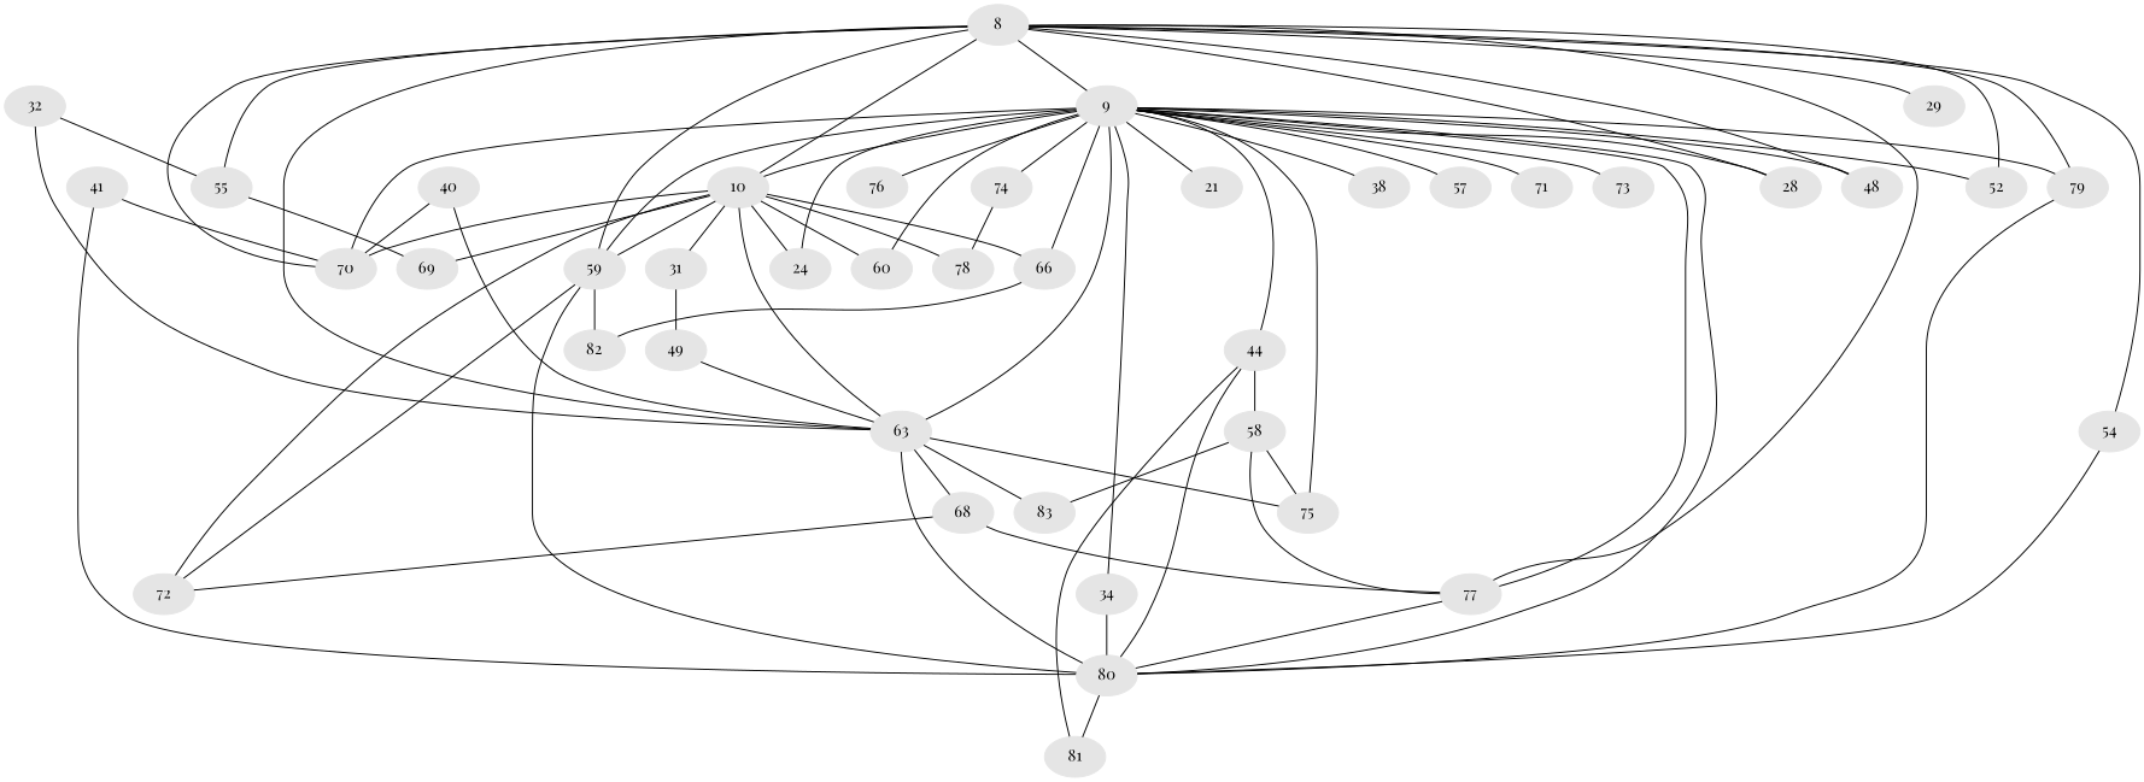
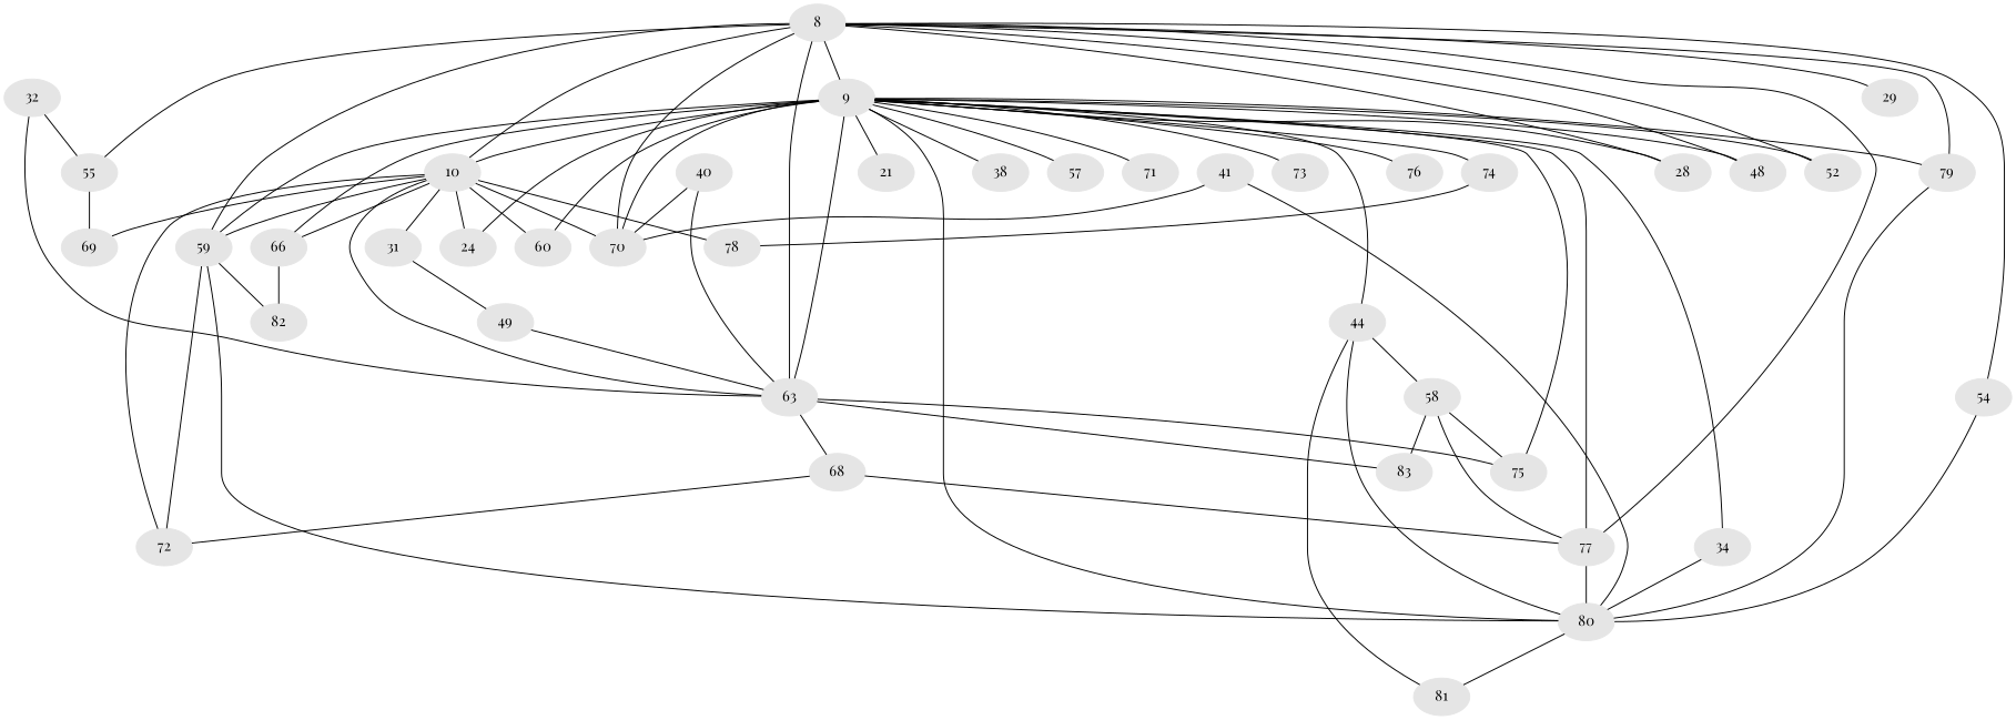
  graph {
    fontname="Playfair Display"
    node [color=gray90 fontname="Playfair Display" style=filled]
    edge [fontname="Playfair Display"]
    8 [super="+4"]
    9 [super="+1+5"]
    10 [super="+2"]
    28
    29
    48
    52
    54
    55 [super="+53"]
    59 [super="+46+56"]
    63 [super="+45+14+30+33+7"]
    70 [super="+16+35"]
    77 [super="+15+67"]
    79 [super="+25"]
    21
    24
    34
    38
    44
    57
    60 [super="+42"]
    n22 [label=74]
    66
    71
    73
    75 [super="+23+74"]
    76
    80 [super="+65+50+62"]
    31 [super="+18"]
    69 [super="+36"]
    72 [super="+61"]
    78
    82
    83
    68 [super="+51"]
    58
    81
    49
    32 [super="+27"]
    40
    41
    8 -- 9 [weight=6]
    8 -- 10 [weight=4]
    8 -- 28
    8 -- 29 [weight=2]
    8 -- 48
    8 -- 52
    8 -- 54
    8 -- 55
    8 -- 59
    8 -- 63 [weight=8]
    8 -- 70
    8 -- 77
    8 -- 79 [weight=2]
    9 -- 10 [weight=6]
    9 -- 28
    9 -- 48
    9 -- 52
    9 -- 59 [weight=3]
    9 -- 63 [weight=12]
    9 -- 70
    9 -- 77 [weight=3]
    9 -- 79 [weight=2]
    9 -- 21 [weight=2]
    9 -- 24
    9 -- 34
    9 -- 38 [weight=2]
    9 -- 44 [weight=2]
    9 -- 57 [weight=2]
    9 -- 60
    9 -- n22 [weight=2]
    9 -- 66
    9 -- 71 [weight=2]
    9 -- 73 [weight=2]
    9 -- 75
    9 -- 76 [weight=2]
    9 -- 80
    10 -- 59
    10 -- 63 [weight=8]
    10 -- 70 [weight=2]
    10 -- 24
    10 -- 60 [weight=2]
    10 -- 66
    10 -- 31 [weight=3]
    10 -- 69 [weight=2]
    10 -- 72
    10 -- 78
    54 -- 80
    55 -- 69
    59 -- 80
    59 -- 72
    59 -- 82
    63 -- 75 [weight=2]
-   63 -- 80 [weight=7]
    63 -- 83
    63 -- 68
    77 -- 80
    79 -- 80
    34 -- 80
    44 -- 80
    44 -- 58
    44 -- 81
    n22 -- 78
    66 -- 82
    80 -- 81
    31 -- 49
    68 -- 77 [weight=2]
    68 -- 72
    58 -- 77
    58 -- 75
    58 -- 83
    49 -- 63
    32 -- 55
    32 -- 63 [weight=3]
    40 -- 63
    40 -- 70
    41 -- 70
    41 -- 80
  }
